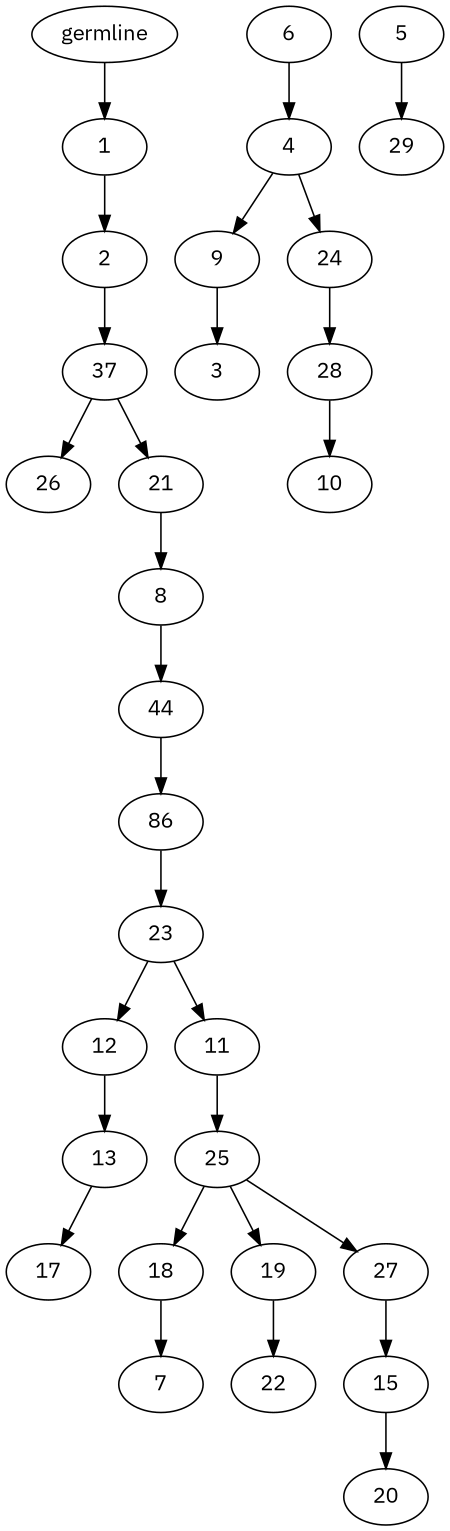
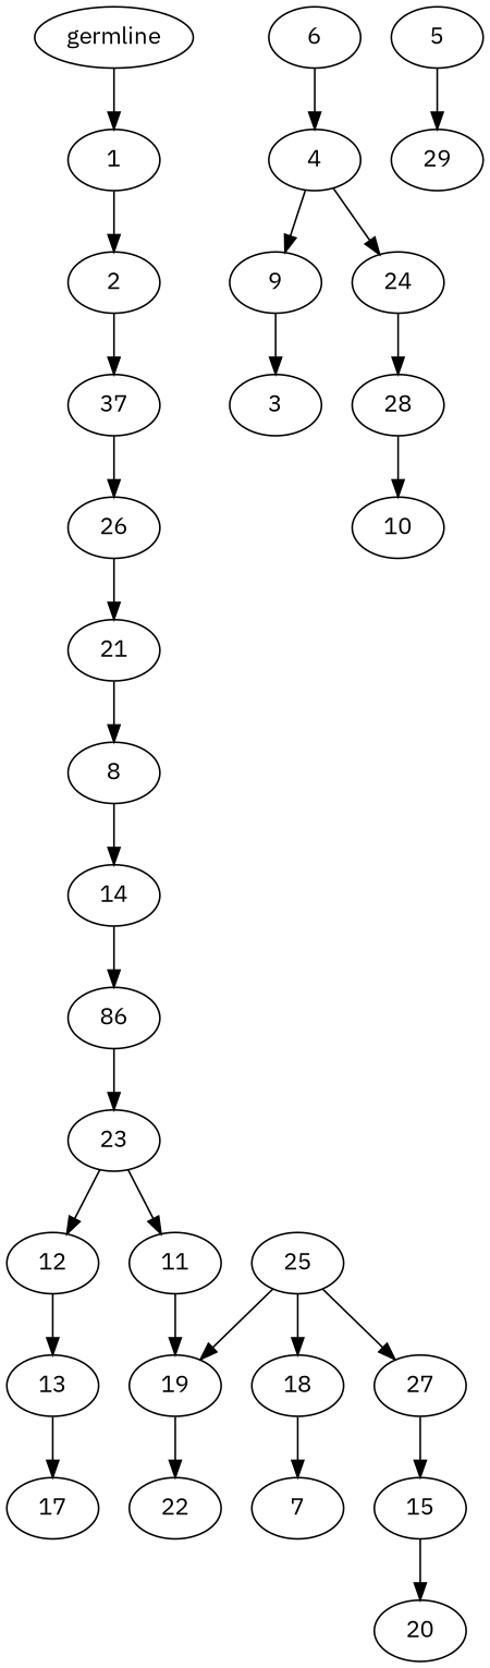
  digraph {
    fontname="IBM Plex Sans"
    node [fontname="IBM Plex Sans"]
    edge [fontname="IBM Plex Sans"]
    n1 [label=germline]
    n2 [label=1]
    n3 [label=2]
    n4 [label=37]
    n5 [label=26]
    n6 [label=21]
    n7 [label=8]
-   n8 [label=44]
+   n8 [label=14]
    n9 [label=86]
    n10 [label=23]
    n11 [label=12]
    n12 [label=11]
    n13 [label=13]
    n14 [label=17]
    n15 [label=25]
    n16 [label=18]
    n17 [label=19]
    n18 [label=27]
    n19 [label=7]
    n20 [label=22]
    n21 [label=15]
    n22 [label=6]
    n23 [label=4]
    n24 [label=9]
    n25 [label=24]
    n26 [label=3]
    n27 [label=28]
    n28 [label=10]
    n29 [label=5]
    n30 [label=29]
    n31 [label=20]
    n1 -> n2
    n2 -> n3
    n3 -> n4
    n4 -> n5
-   n4 -> n6
+   n5 -> n6
    n6 -> n7
    n7 -> n8
    n8 -> n9
    n9 -> n10
    n10 -> n11
    n10 -> n12
    n11 -> n13
-   n12 -> n15
+   n12 -> n17
    n13 -> n14
    n15 -> n16
    n15 -> n17
    n15 -> n18
    n16 -> n19
    n17 -> n20
    n18 -> n21
    n21 -> n31
    n22 -> n23
    n23 -> n24
    n23 -> n25
    n24 -> n26
    n25 -> n27
    n27 -> n28
    n29 -> n30
  }
